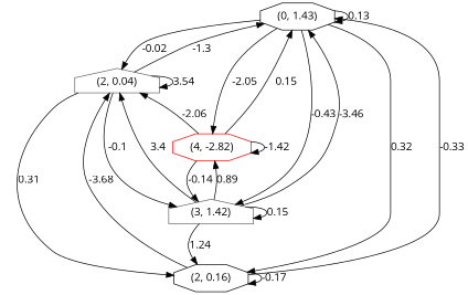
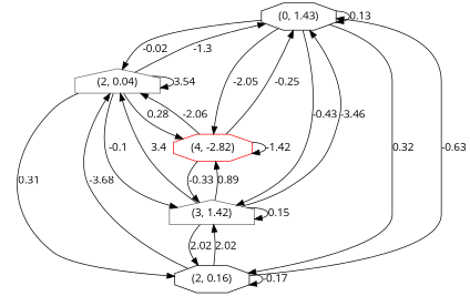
  digraph {
    fontname="Open Sans"
    node [color=black fontname="Open Sans" shape=octagon]
    edge [fontname="Open Sans"]
    n1 [label="(0, 1.43)"]
    n2 [color=gray40 label="(2, 0.04)" shape=house]
    n3 [label="(2, 0.16)"]
    n4 [color=gray40 label="(3, 1.42)" shape=house]
    n5 [color=red label="(4, -2.82)"]
    n1 -> n1 [label=0.13]
    n1 -> n2 [label=-0.02]
    n1 -> n3 [label=0.32]
    n1 -> n4 [label=-0.43]
    n1 -> n5 [label=-2.05]
    n2 -> n1 [label=-1.3]
    n2 -> n2 [label=3.54]
    n2 -> n3 [label=0.31]
    n2 -> n4 [label=-0.1]
-   n3 -> n1 [label=-0.33]
+   n2 -> n5 [label=0.28]
+   n3 -> n1 [label=-0.63]
    n3 -> n2 [label=-3.68]
    n3 -> n3 [label=-0.17]
+   n3 -> n4 [label=2.02]
    n4 -> n1 [label=-3.46]
    n4 -> n2 [label=3.4]
-   n4 -> n3 [label=1.24]
+   n4 -> n3 [label=2.02]
    n4 -> n4 [label=0.15]
    n4 -> n5 [label=0.89]
-   n5 -> n1 [label=0.15]
+   n5 -> n1 [label=-0.25]
    n5 -> n2 [label=-2.06]
-   n5 -> n4 [label=-0.14]
+   n5 -> n4 [label=-0.33]
    n5 -> n5 [label=-1.42]
  }
